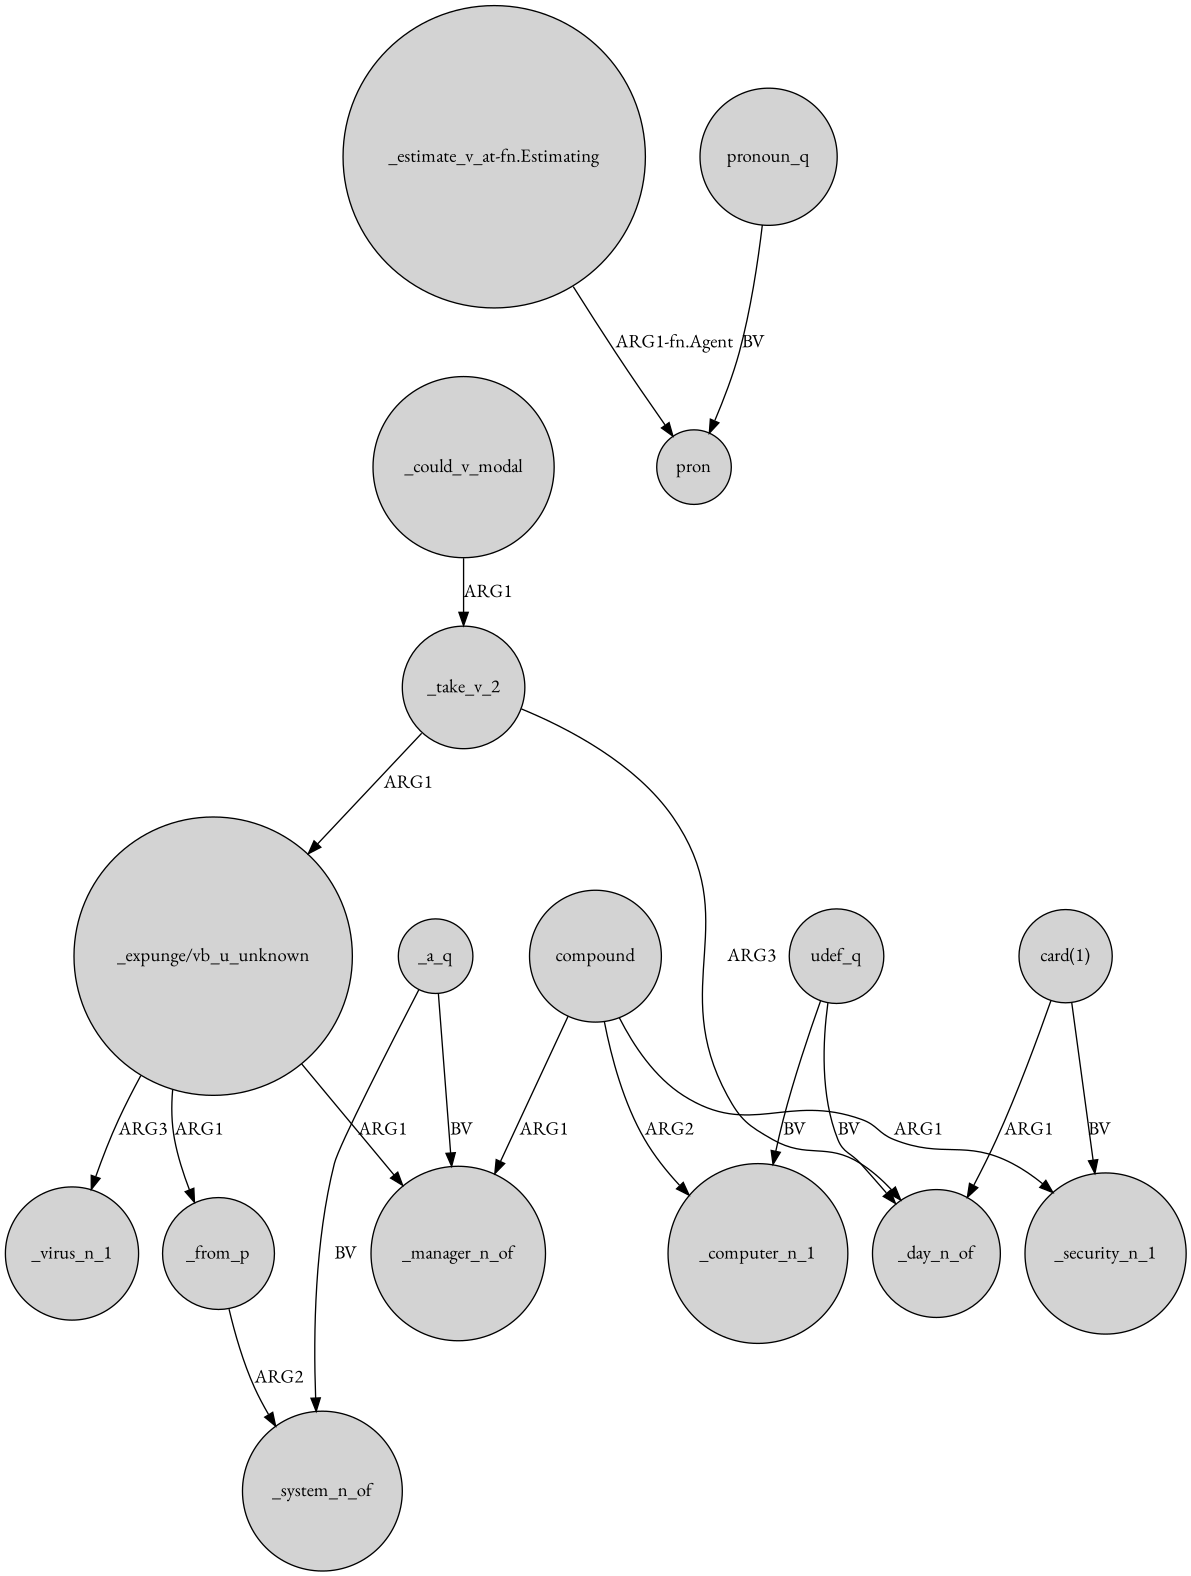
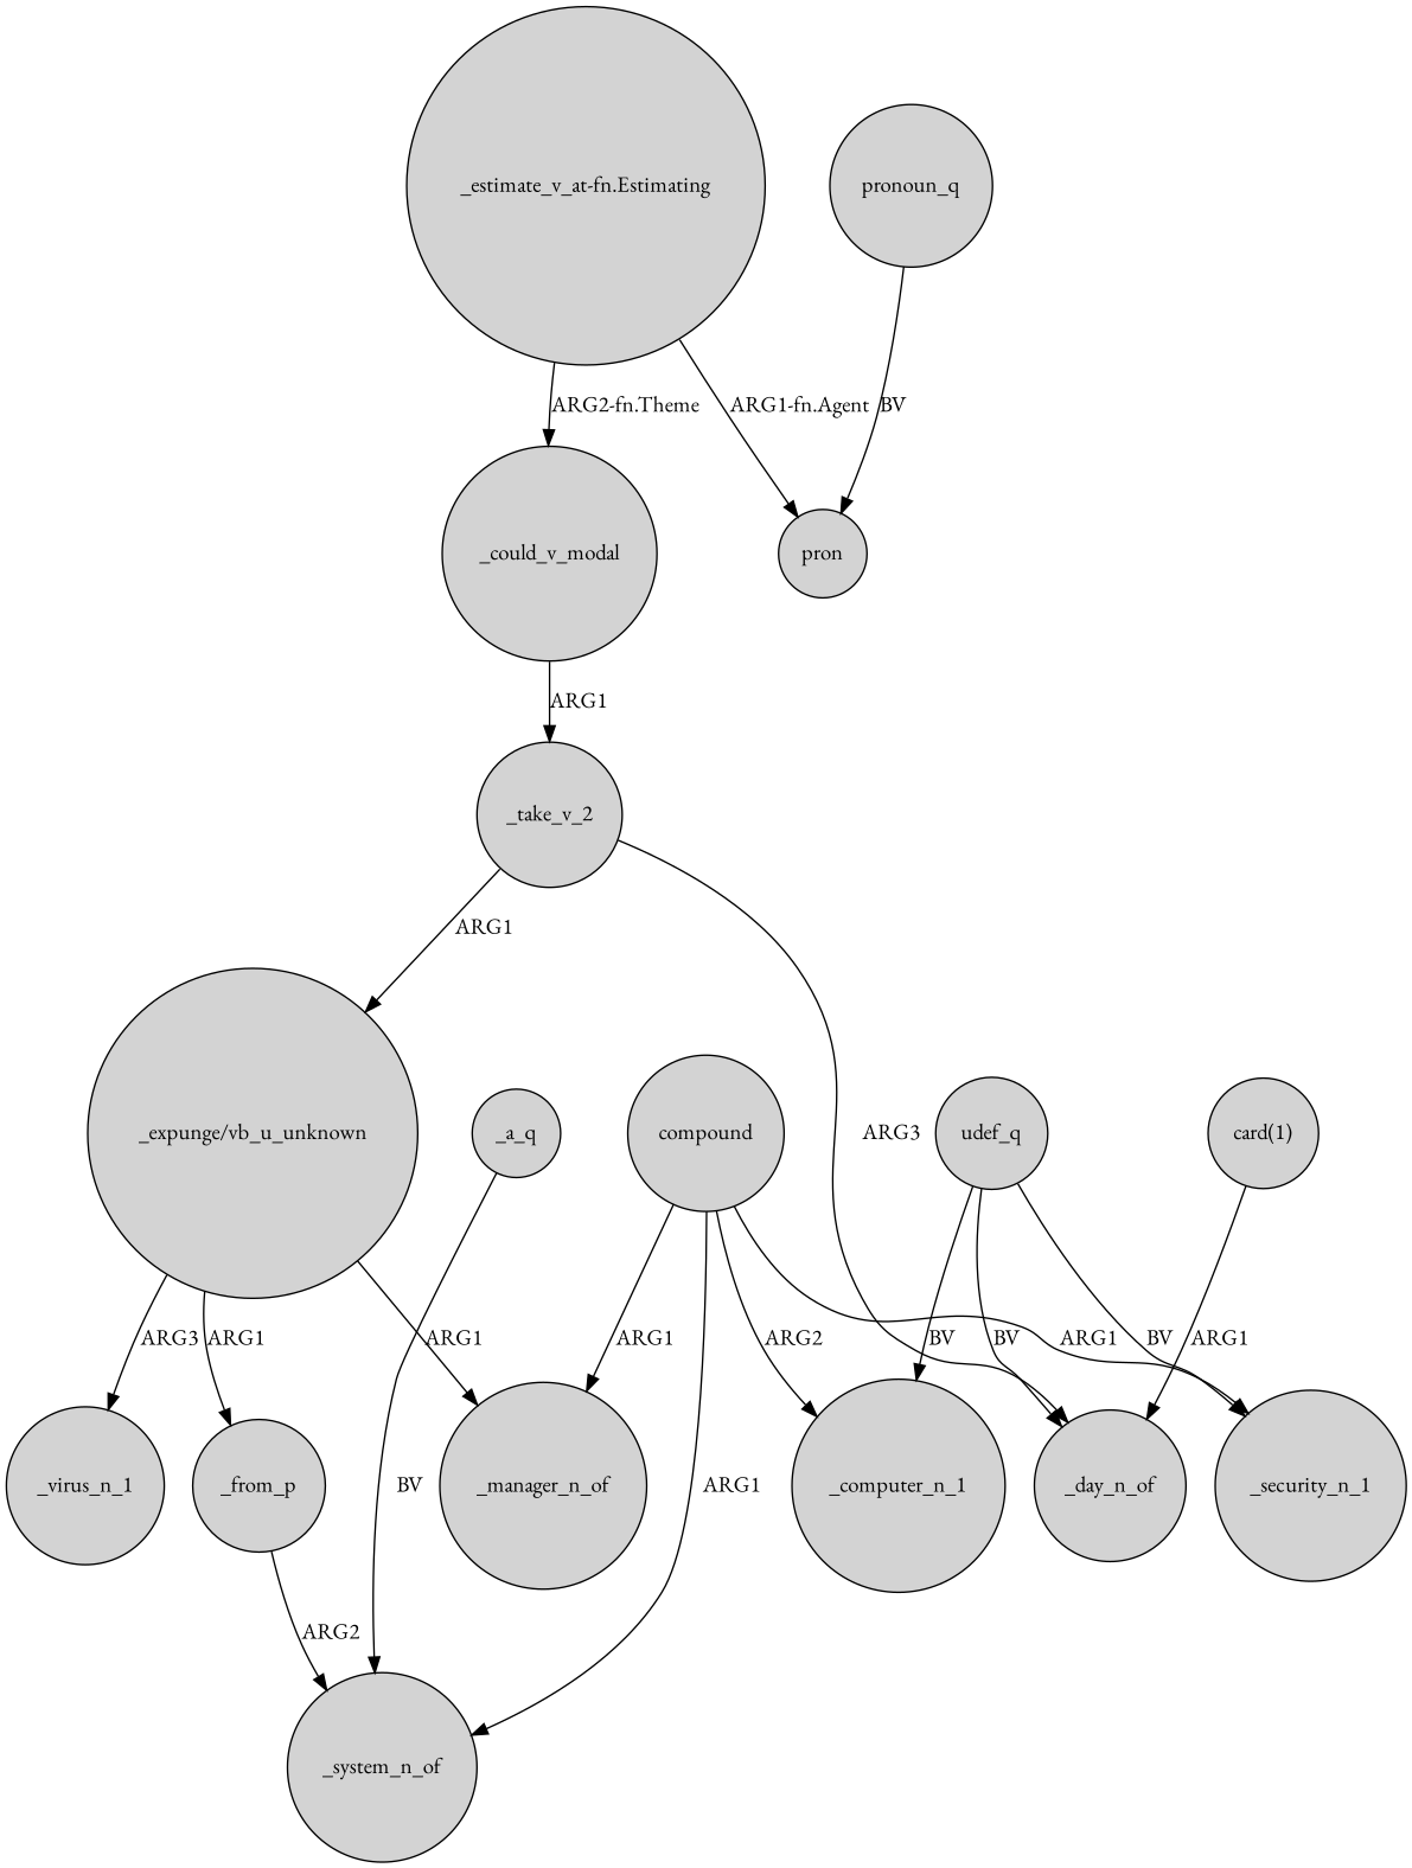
  digraph {
    fontname="EB Garamond"
    node [fontname="EB Garamond" shape=circle style=filled]
    edge [fontname="EB Garamond"]
    compound
    _manager_n_of
    _system_n_of
    _security_n_1
    _computer_n_1
    "_estimate_v_at-fn.Estimating"
    _could_v_modal
    pron
    _take_v_2
    "_expunge/vb_u_unknown"
    _day_n_of
    _virus_n_1
    _from_p
    "card(1)"
    udef_q
    pronoun_q
    _a_q
    compound -> _manager_n_of [label=ARG1]
+   compound -> _system_n_of [label=ARG1]
    compound -> _security_n_1 [label=ARG1]
    compound -> _computer_n_1 [label=ARG2]
+   "_estimate_v_at-fn.Estimating" -> _could_v_modal [label="ARG2-fn.Theme"]
    "_estimate_v_at-fn.Estimating" -> pron [label="ARG1-fn.Agent"]
    _could_v_modal -> _take_v_2 [label=ARG1]
    _take_v_2 -> "_expunge/vb_u_unknown" [label=ARG1]
    _take_v_2 -> _day_n_of [label=ARG3]
    "_expunge/vb_u_unknown" -> _manager_n_of [label=ARG1]
    "_expunge/vb_u_unknown" -> _virus_n_1 [label=ARG3]
    "_expunge/vb_u_unknown" -> _from_p [label=ARG1]
    _from_p -> _system_n_of [label=ARG2]
    "card(1)" -> _day_n_of [label=ARG1]
-   "card(1)" -> _security_n_1 [label=BV]
+   udef_q -> _security_n_1 [label=BV]
    udef_q -> _computer_n_1 [label=BV]
    udef_q -> _day_n_of [label=BV]
    pronoun_q -> pron [label=BV]
-   _a_q -> _manager_n_of [label=BV]
    _a_q -> _system_n_of [label=BV]
  }
